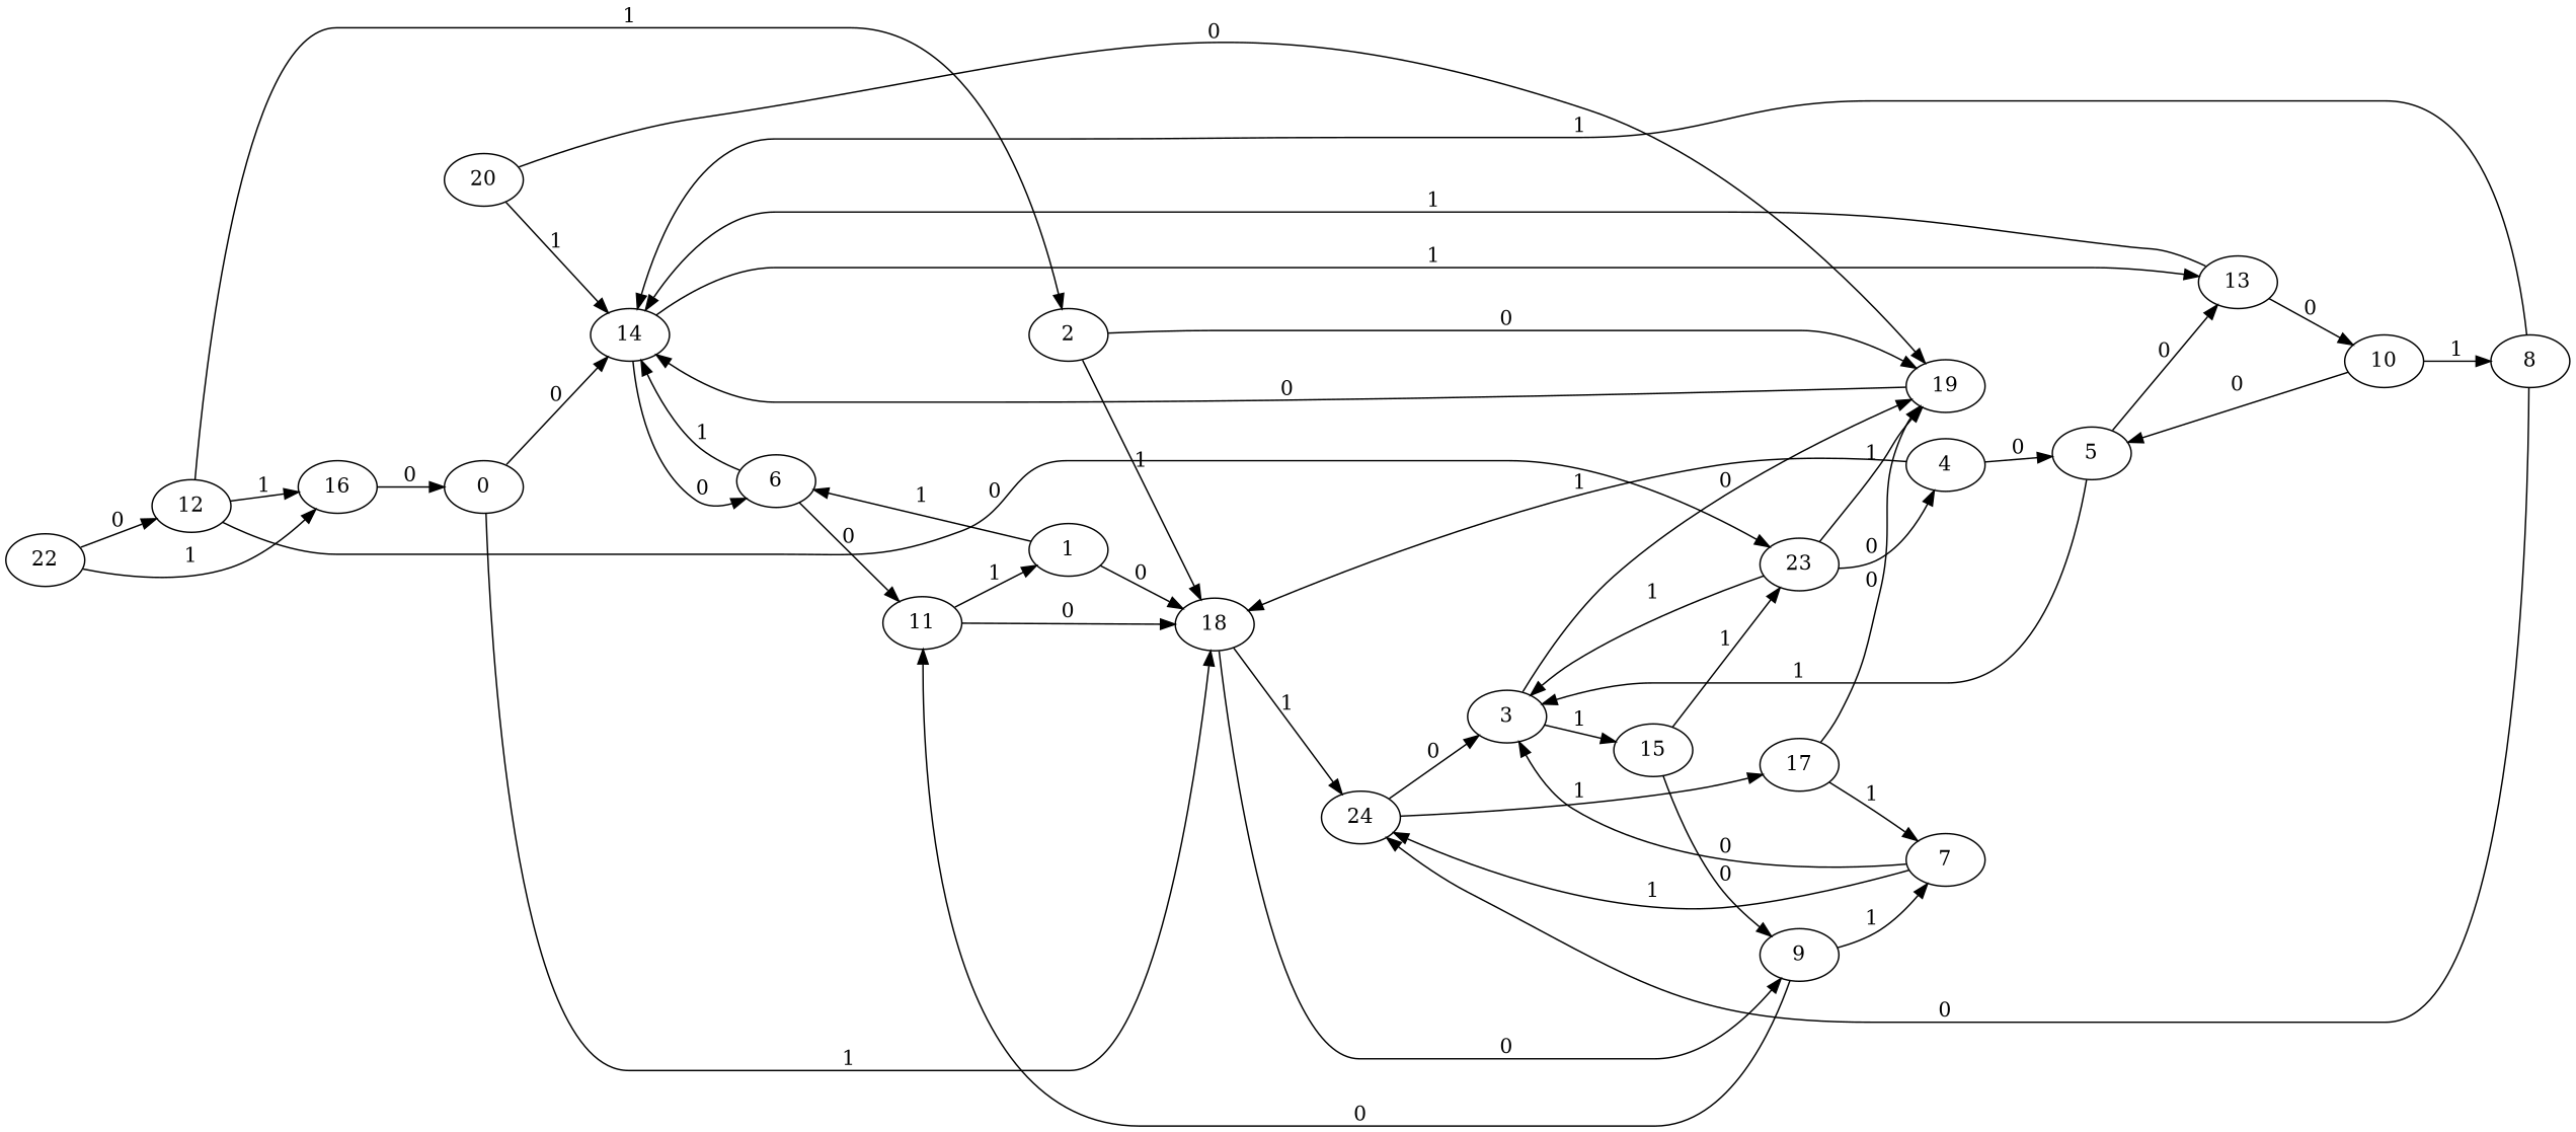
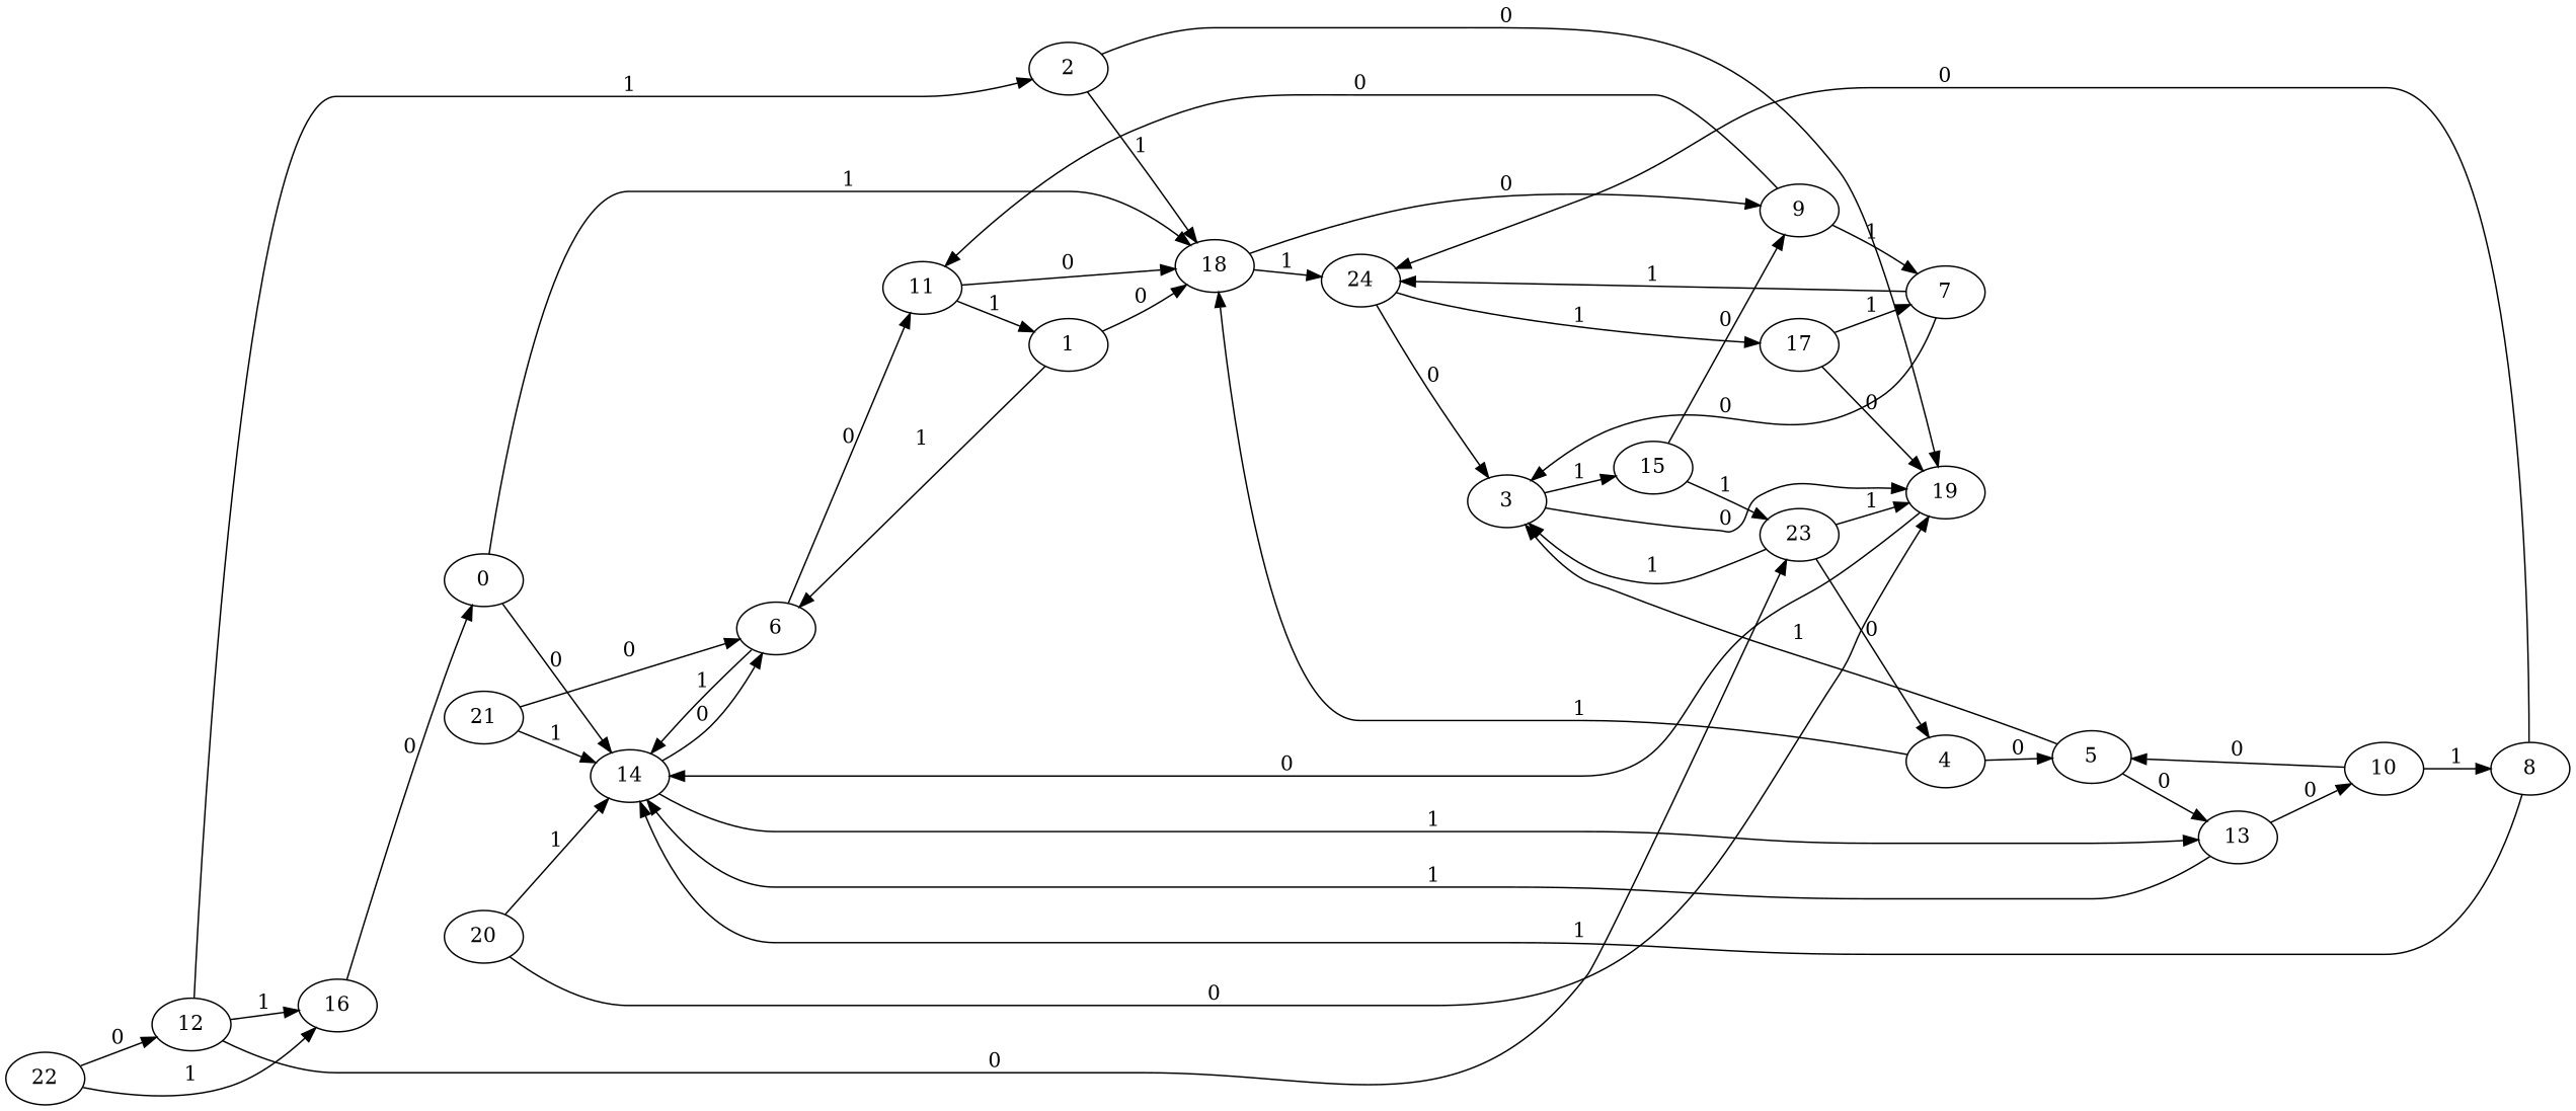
  digraph {
    rankdir=LR
    0
    14
    18
    6
    13
    24
    9
    11
    10
    3
    17
    7
    1
    2
    19
    15
    23
    4
    5
    8
    12
    16
    20
+   21
    22
    0 -> 14 [label=0]
    0 -> 18 [label=1]
    14 -> 6 [label=0]
    14 -> 13 [label=1]
    18 -> 24 [label=1]
    18 -> 9 [label=0]
    6 -> 14 [label=1]
    6 -> 11 [label=0]
    13 -> 14 [label=1]
    13 -> 10 [label=0]
    24 -> 3 [label=0]
    24 -> 17 [label=1]
    9 -> 11 [label=0]
    9 -> 7 [label=1]
    11 -> 18 [label=0]
    11 -> 1 [label=1]
    10 -> 5 [label=0]
    10 -> 8 [label=1]
    3 -> 19 [label=0]
    3 -> 15 [label=1]
    17 -> 7 [label=1]
    17 -> 19 [label=0]
    7 -> 24 [label=1]
    7 -> 3 [label=0]
    1 -> 18 [label=0]
    1 -> 6 [label=1]
    2 -> 18 [label=1]
    2 -> 19 [label=0]
    19 -> 14 [label=0]
    15 -> 9 [label=0]
    15 -> 23 [label=1]
    23 -> 3 [label=1]
    23 -> 19 [label=1]
    23 -> 4 [label=0]
    4 -> 18 [label=1]
    4 -> 5 [label=0]
    5 -> 13 [label=0]
    5 -> 3 [label=1]
    8 -> 14 [label=1]
    8 -> 24 [label=0]
    12 -> 2 [label=1]
    12 -> 23 [label=0]
    12 -> 16 [label=1]
    16 -> 0 [label=0]
    20 -> 14 [label=1]
    20 -> 19 [label=0]
+   21 -> 14 [label=1]
+   21 -> 6 [label=0]
    22 -> 12 [label=0]
    22 -> 16 [label=1]
  }
